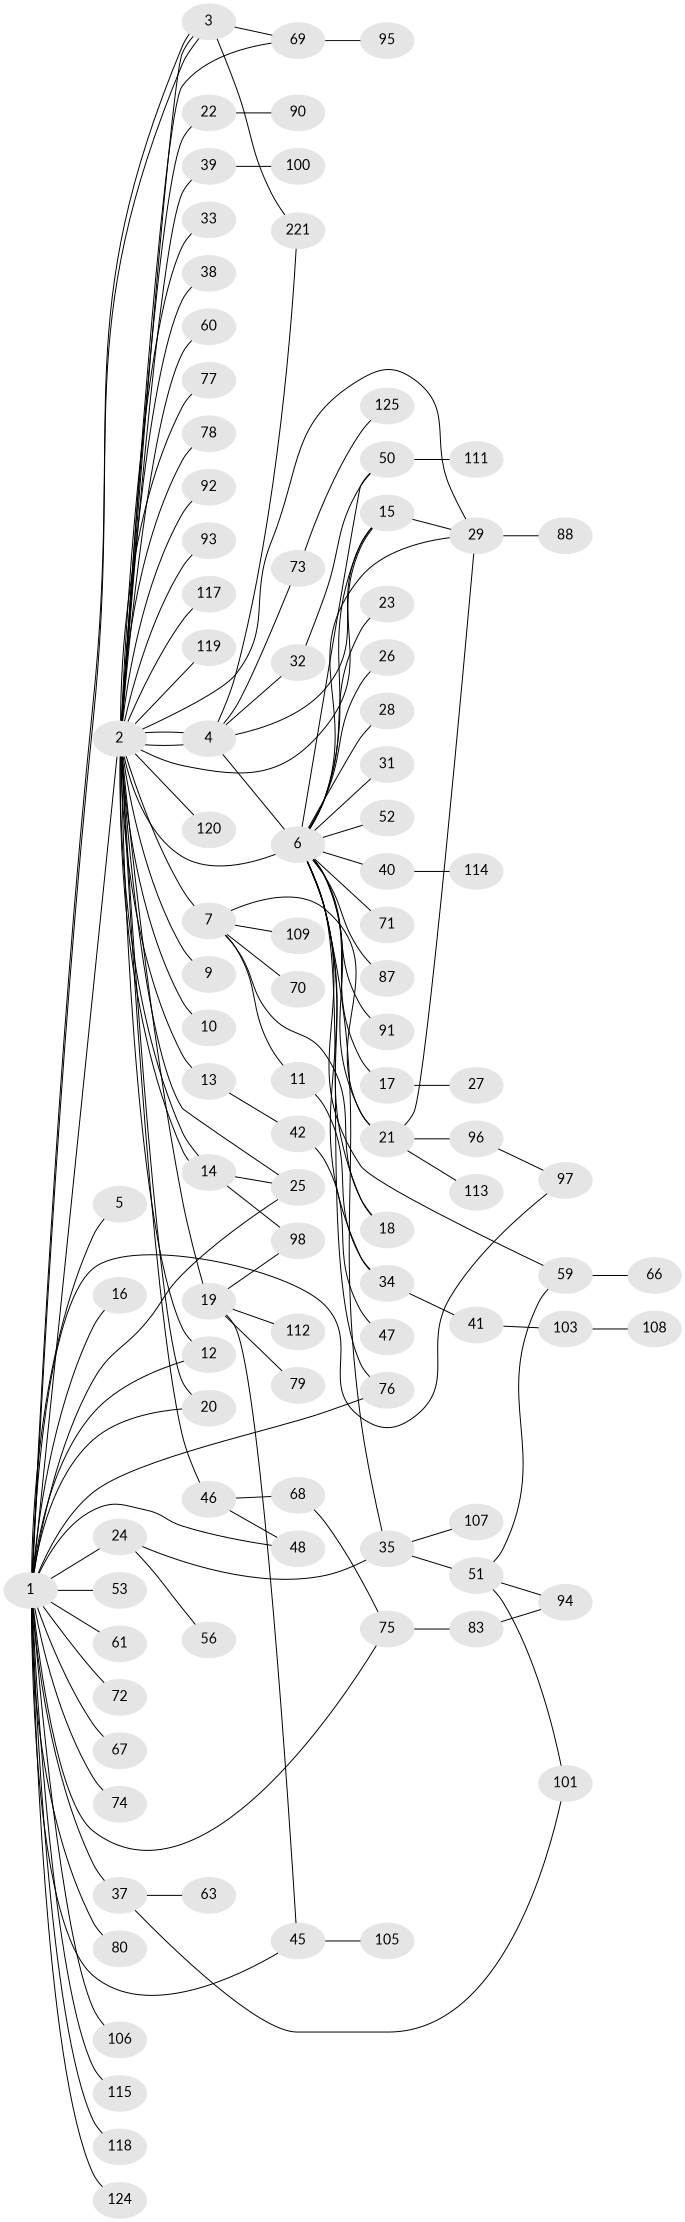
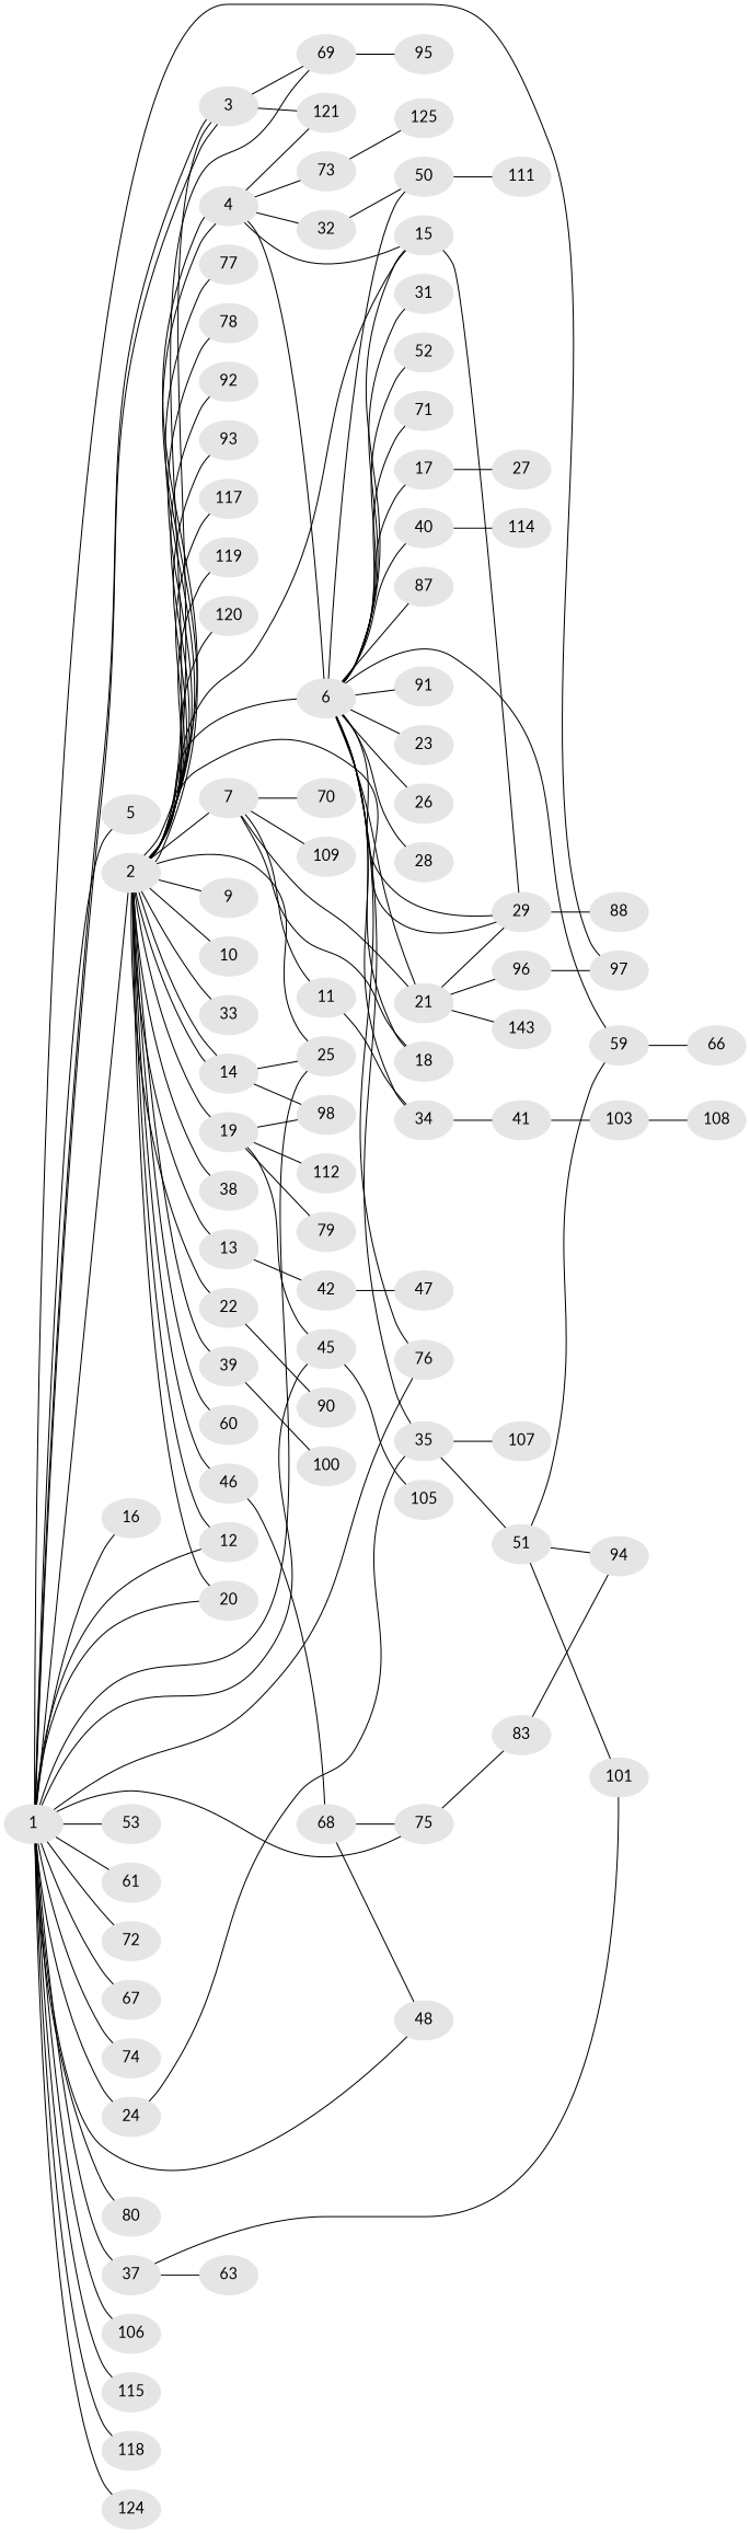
  graph {
    fontname=Lato
    rankdir=LR
    node [color=gray90 fontname=Lato style=filled]
    edge [fontname=Lato]
    1 [super="+81"]
    2 [super="+57"]
    3 [super="+86"]
    5
    12
    16
    20
    24
    25
    37
    45 [super="+65"]
    48 [super="+85"]
    53
    61
    n15 [label=72]
    67
    74
    75 [super="+116"]
    76
    80
    97
    106
    115
    118
    124
    4 [super="+110"]
    6 [super="+8"]
    7 [super="+43"]
    9
    10
    13 [super="+54"]
    14 [super="+122"]
    15 [super="+44"]
    19 [super="+30"]
    22 [super="+49"]
    29 [super="+104"]
    33
    38 [super="+72"]
    39
    46
    60
    69
    77
    78
    92 [super="+99"]
    93
    117
    119
    120
-   121 [label=221]
+   121
    35
-   56
    63
    101
    105
    83
    32
    73
    34 [super="+36"]
    17
    18 [super="+55"]
    21 [super="+82"]
    23
    26
    28
    31
    40
    50 [super="+102"]
    52
    59
    71
    87
    91
    11
    70
    109 [super="+123"]
    42 [super="+89"]
    98
    79
    112
    90
    88
    100
    68 [super="+84"]
    95
    41
    125
    27 [super="+58"]
    96
-   113
+   113 [label=143]
    51 [super="+64"]
    107
    114
    111
    66
    47
    103
    94
    108
    1 -- 2
    1 -- 3
    1 -- 3
    1 -- 5
    1 -- 12
    1 -- 16
    1 -- 20
    1 -- 24
    1 -- 25
    1 -- 37
    1 -- 45
    1 -- 48
    1 -- 53
    1 -- 61
    1 -- n15
    1 -- 67
    1 -- 74
    1 -- 75
    1 -- 76
    1 -- 80
    1 -- 97
    1 -- 106
    1 -- 115
    1 -- 118
    1 -- 124
    2 -- 3
    2 -- 12
    2 -- 20
    2 -- 25
    2 -- 4
    2 -- 4
    2 -- 6
    2 -- 7
    2 -- 9
    2 -- 10
    2 -- 13
    2 -- 14
    2 -- 14
    2 -- 15
    2 -- 19
    2 -- 22
    2 -- 29
    2 -- 33
    2 -- 38
    2 -- 39
    2 -- 46
    2 -- 60
    2 -- 69
    2 -- 77
    2 -- 78
    2 -- 92
    2 -- 93
    2 -- 117
    2 -- 119
    2 -- 120
    3 -- 69
    3 -- 121
    24 -- 35
-   24 -- 56
    37 -- 63
    37 -- 101
    45 -- 105
    75 -- 83
    4 -- 6
    4 -- 15
    4 -- 121
    4 -- 32
    4 -- 73
    6 -- 76
    6 -- 15
    6 -- 29
    6 -- 35
    6 -- 34
    6 -- 17
    6 -- 18
    6 -- 21
    6 -- 23
    6 -- 26
    6 -- 28
    6 -- 31
    6 -- 40
    6 -- 50
    6 -- 52
    6 -- 59
    6 -- 71
    6 -- 87
    6 -- 91
    7 -- 18
    7 -- 21
    7 -- 11
    7 -- 70
    7 -- 109
    13 -- 42
    14 -- 25
    14 -- 98
    15 -- 29
    19 -- 45
    19 -- 98
    19 -- 79
    19 -- 112
    22 -- 90
    29 -- 88
    39 -- 100
-   46 -- 48
+   68 -- 48
    46 -- 68
    69 -- 95
    35 -- 51
    35 -- 107
    83 -- 94
    32 -- 50
    73 -- 125
    34 -- 41
    17 -- 27
    21 -- 29
    21 -- 96
    21 -- 113
    40 -- 114
    50 -- 111
    59 -- 66
    11 -- 34
    42 -- 47
    68 -- 75
    41 -- 103
    96 -- 97
    51 -- 101
    51 -- 59
    51 -- 94
    103 -- 108
  }
